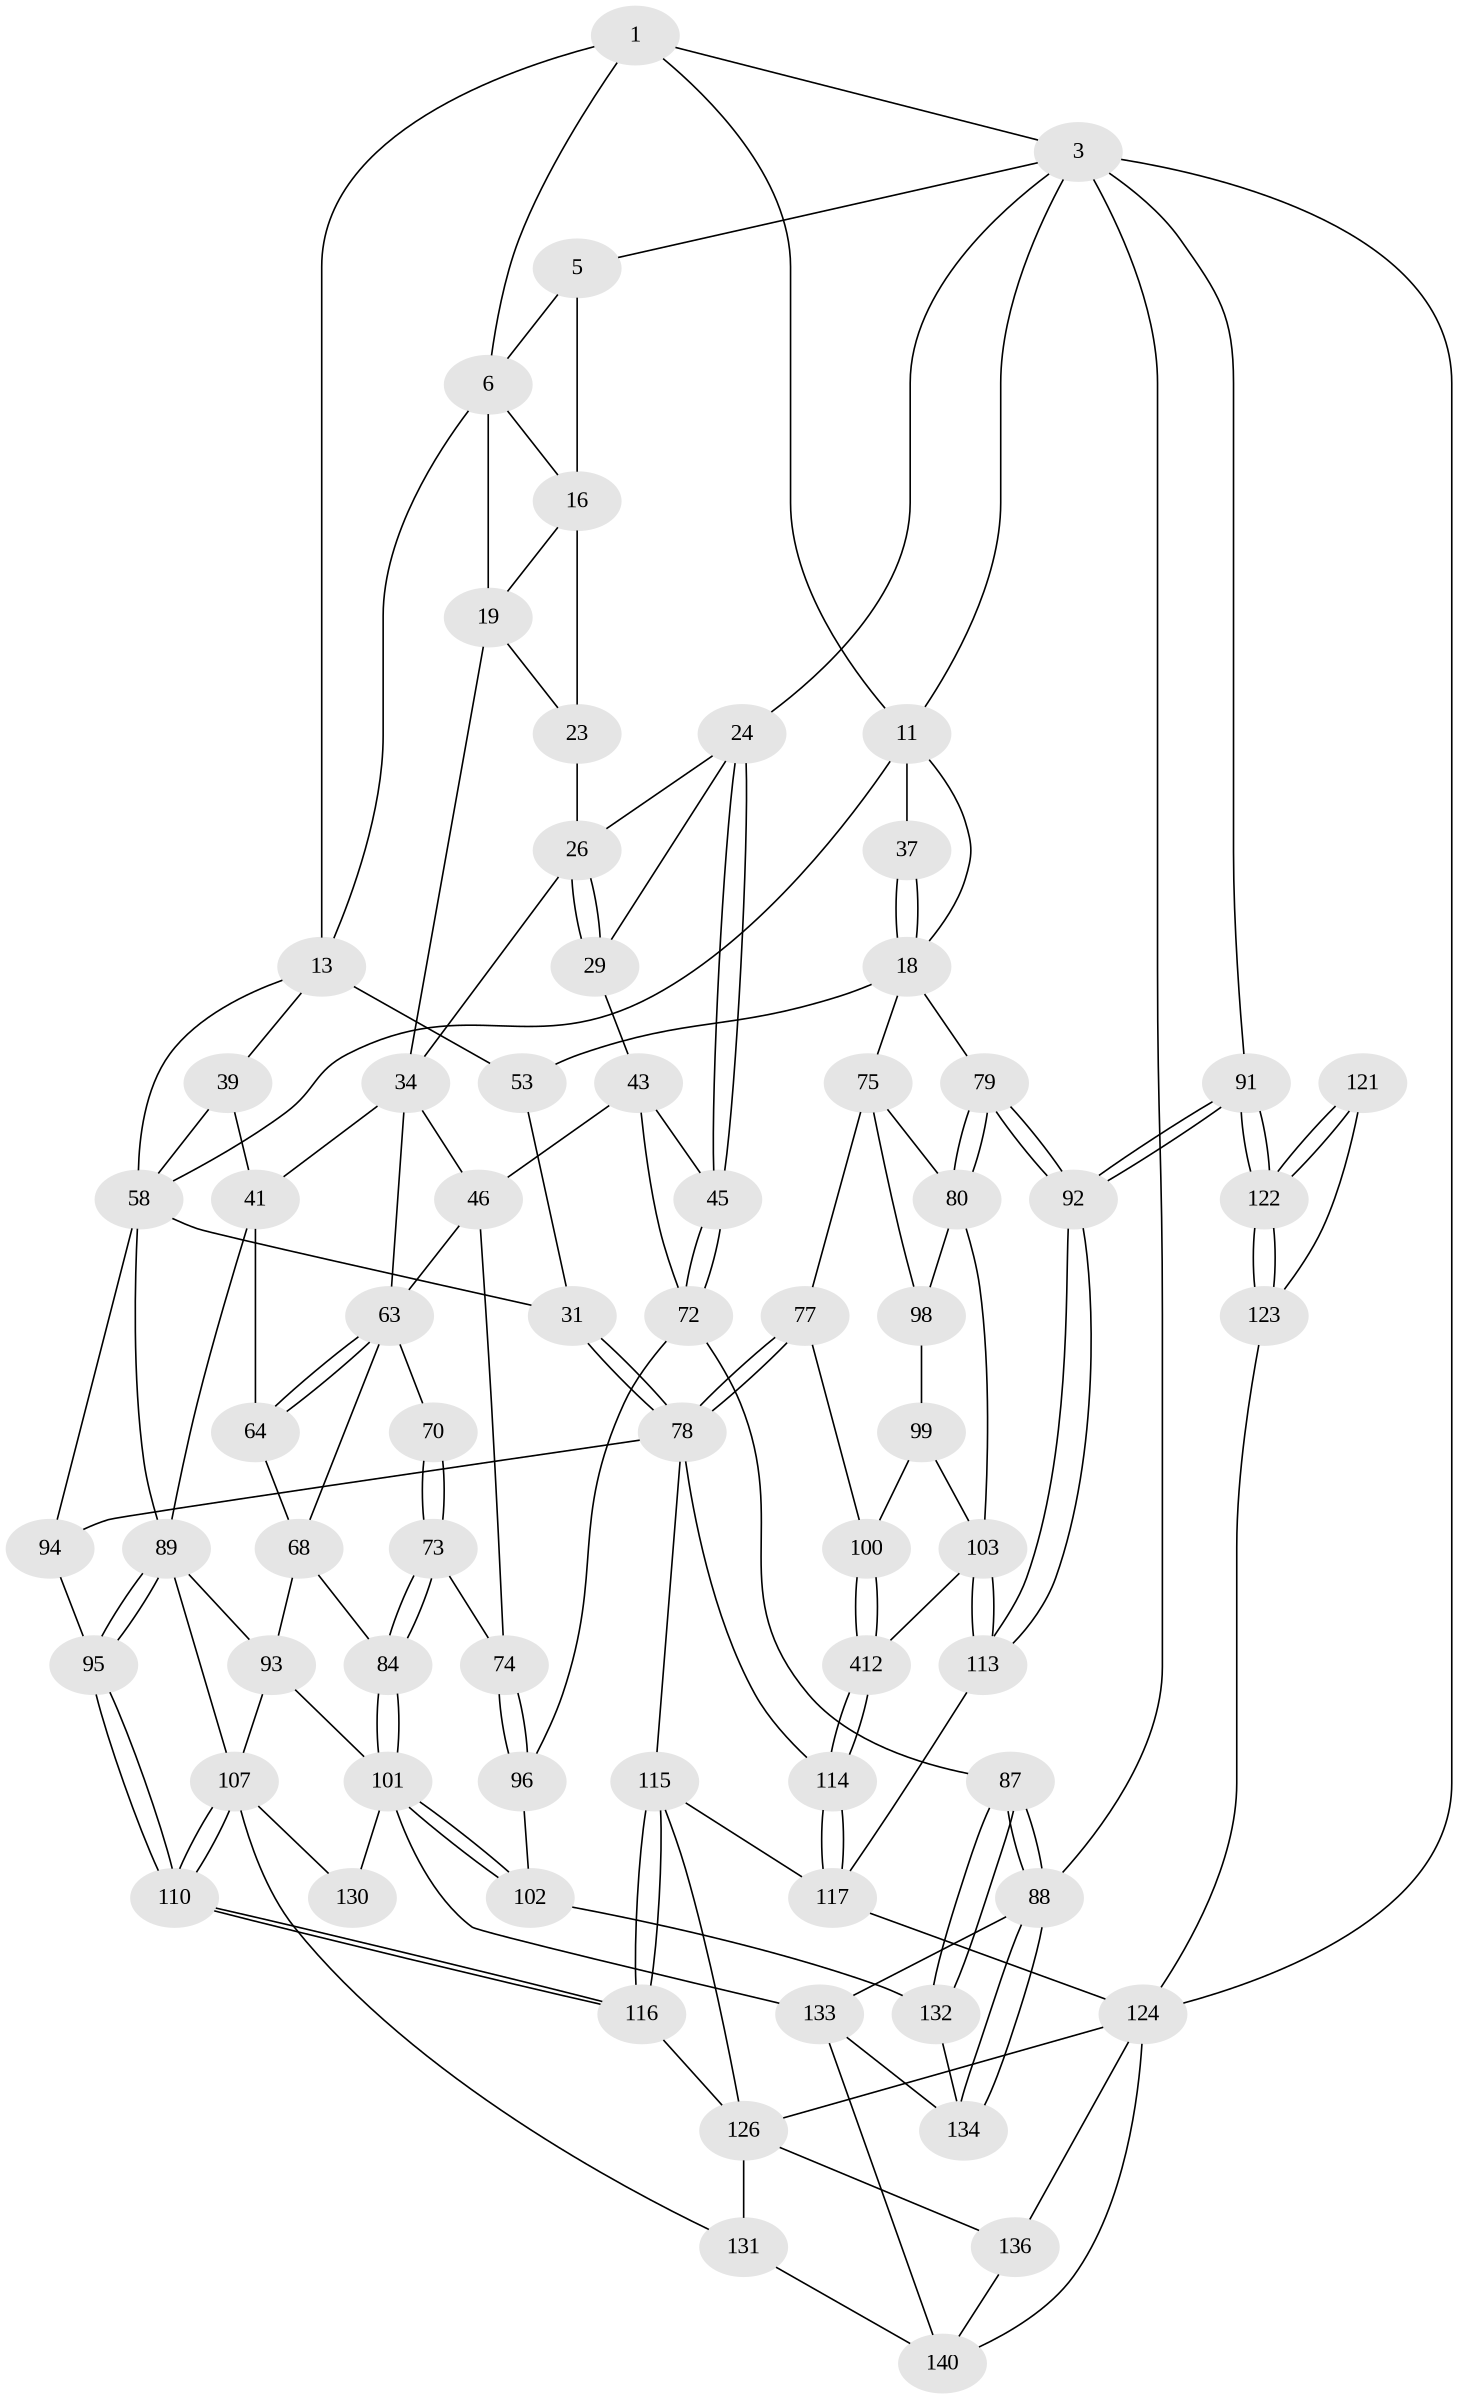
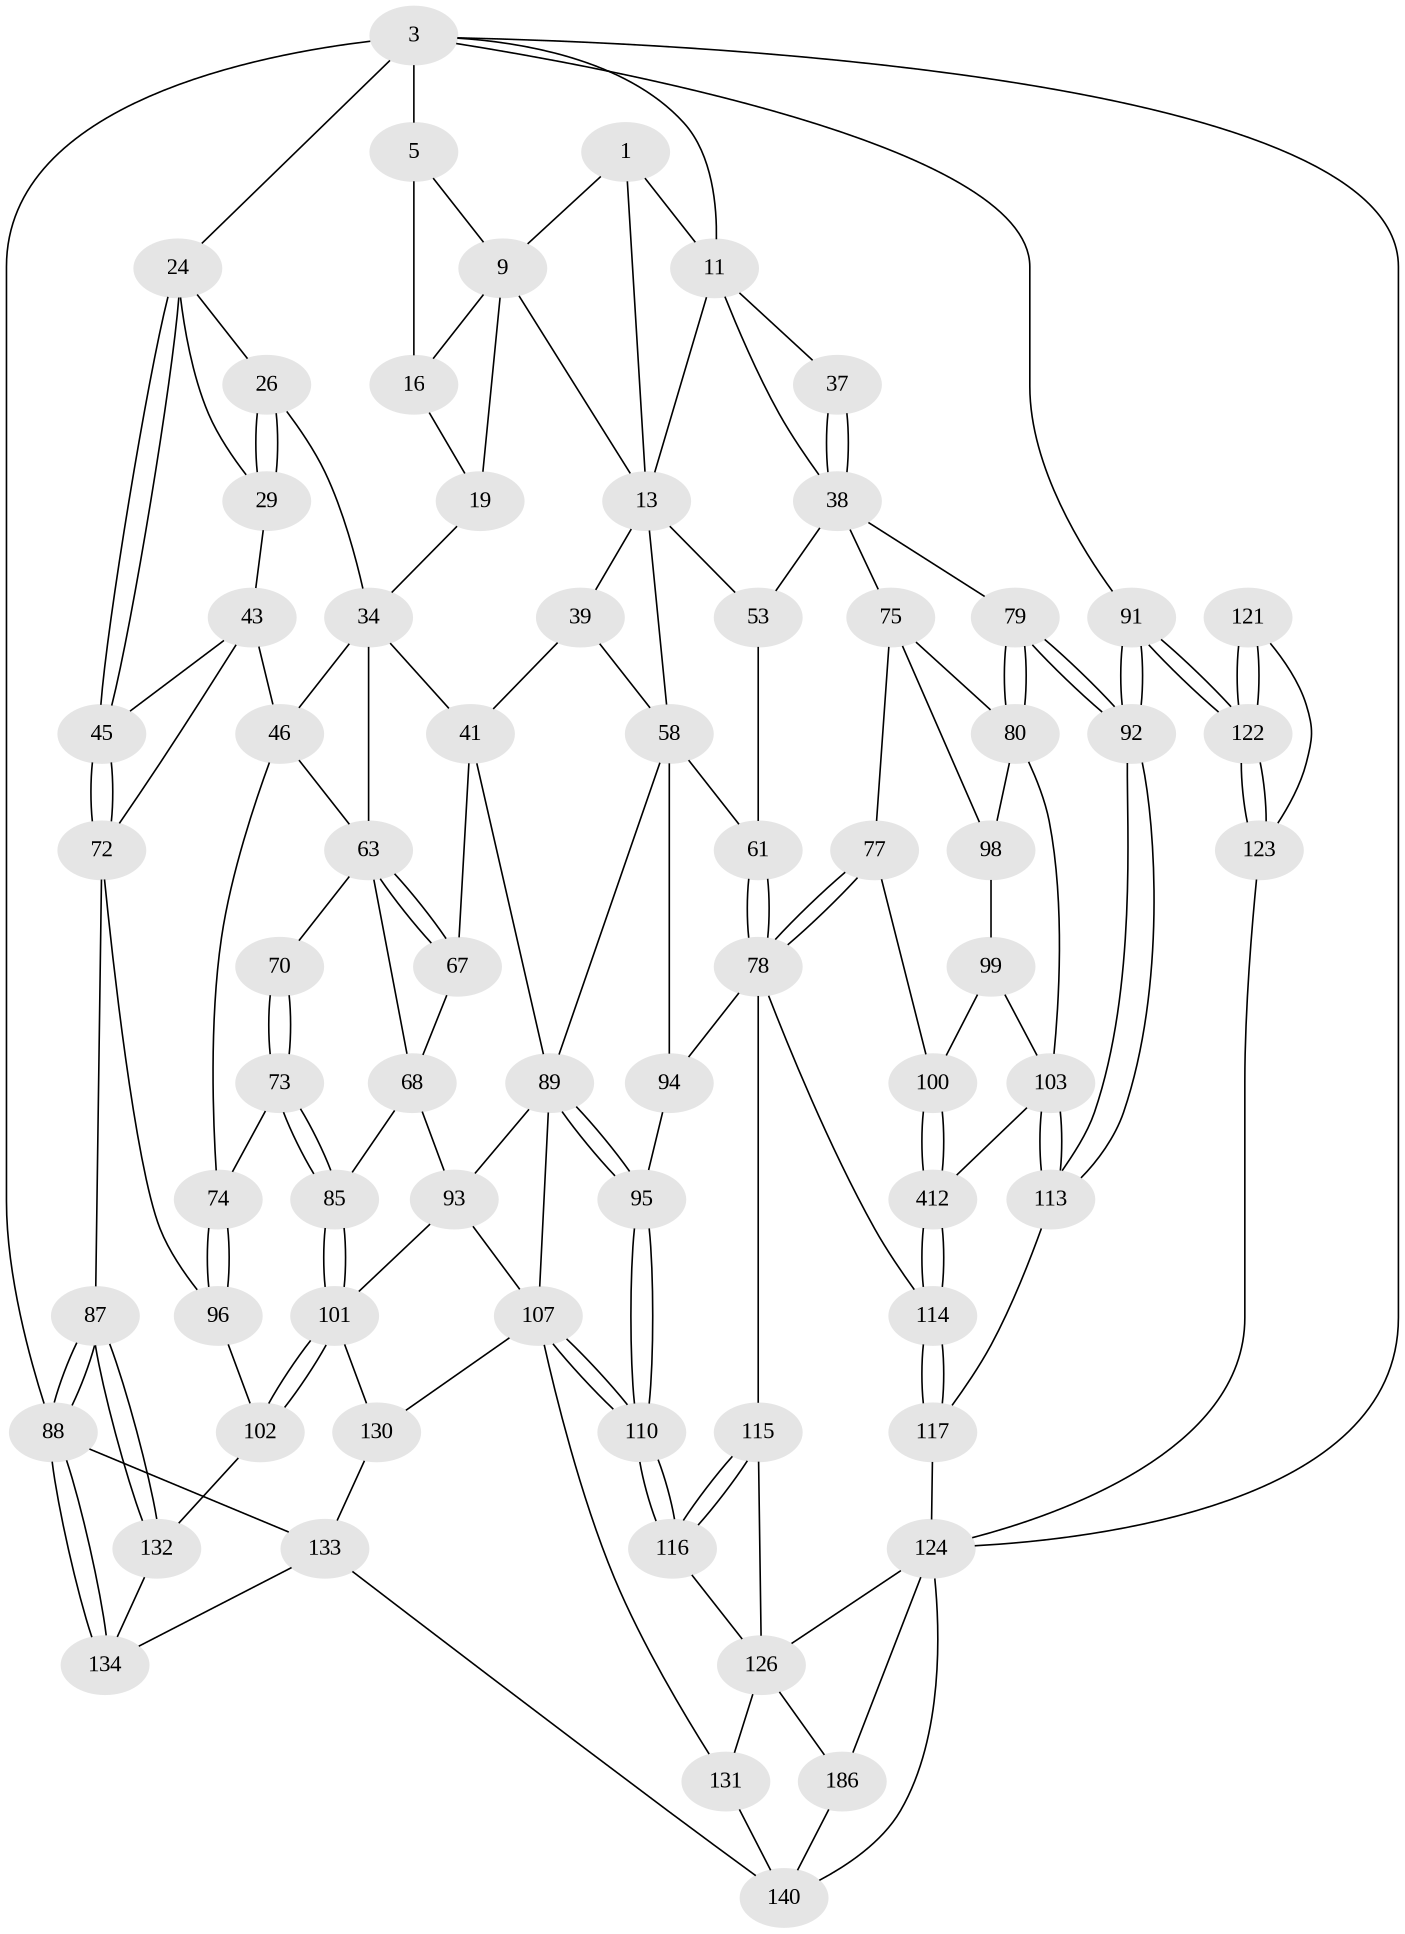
  graph {
    fontname="Liberation Serif"
    node [color=gray90 fontname="Liberation Serif" style=filled]
    edge [fontname="Liberation Serif"]
    1 [super="+2+8"]
    3 [super="+4+90"]
-   9 [super="+22+10" label=6]
+   9 [super="+22+10"]
    11 [super="+12+31"]
    13 [super="+48+14"]
    5 [super="+6"]
    24 [super="+25"]
    88 [super="+89"]
    91
    124 [super="+125+135"]
    16 [super="+17"]
    19 [super="+20"]
    37
-   38 [super="+51" label=18]
+   38 [super="+51"]
    39 [super="+40"]
    53 [super="+60"]
    58 [super="+59+62"]
    26 [super="+27"]
    29 [super="+30"]
    45
    133 [super="+142"]
    134
    92
    122
    126 [super="+127"]
-   136 [super="+137"]
+   136 [super="+137" label=186]
    140 [super="+141"]
-   23 [super="+28"]
    34 [super="+35+42"]
    75 [super="+76"]
    79
    41 [super="+66"]
-   61 [label=31]
+   61
    n34 [label=89 super="+82"]
    94
    46 [super="+47"]
    63 [super="+64"]
    43 [super="+44"]
    72 [super="+86"]
-   67 [label=64]
+   67
    74
    68 [super="+84"]
    70
    77
    80 [super="+97"]
    98
    93 [super="+109"]
    95
    107 [super="+108"]
    87
    96
    78 [super="+105"]
    114
    115 [super="+119"]
-   85 [label=84]
+   85
    73
    101 [super="+111"]
    132
    102
    100
    103 [super="+104"]
    99
    n63 [label=412]
    117 [super="+118"]
    116
    113 [super="+120"]
    110
    130
    131
    123
    121
-   1 -- 3
    1 -- 9
    1 -- 11
    1 -- 13
    3 -- 11
    3 -- 5
    3 -- 24
    3 -- 88 [weight=2]
    3 -- 91
    3 -- 124
    9 -- 13
    9 -- 16
    9 -- 19 [weight=2]
-   11 -- 58
+   11 -- 13
    11 -- 37
    11 -- 38
    13 -- 39 [weight=2]
    13 -- 53 [weight=2]
    13 -- 58
    5 -- 9
    5 -- 16 [weight=2]
    24 -- 26
    24 -- 29
    24 -- 45
    24 -- 45
    88 -- 133
    88 -- 134
    88 -- 134
    91 -- 92
    91 -- 92
    91 -- 122
    91 -- 122
    124 -- 126
    124 -- 136 [weight=2]
    124 -- 140
    16 -- 19
-   16 -- 23 [weight=2]
-   19 -- 23
    19 -- 34
    37 -- 38 [weight=2]
    37 -- 38
    38 -- 53
    38 -- 75
    38 -- 79
    39 -- 58
    39 -- 41
    53 -- 61
    58 -- 61
    58 -- n34
    58 -- 94
    26 -- 29 [weight=2]
    26 -- 29
    26 -- 34
    29 -- 43
    45 -- 72
    45 -- 72
    133 -- 134
    133 -- 140
    92 -- 113
    92 -- 113
    122 -- 123
    122 -- 123
    126 -- 136
    126 -- 131
    136 -- 140
-   23 -- 26
    34 -- 41
    34 -- 46 [weight=2]
    34 -- 63
    75 -- 77
    75 -- 80
    75 -- 98
    79 -- 92
    79 -- 92
    79 -- 80
    79 -- 80
    41 -- n34
    41 -- 67
    61 -- 78
    61 -- 78
    n34 -- 93
    n34 -- 95
    n34 -- 95
    n34 -- 107
    94 -- 95
    46 -- 63
    46 -- 74
    63 -- 67
    63 -- 67
    63 -- 68
    63 -- 70 [weight=2]
    43 -- 45
    43 -- 46 [weight=2]
    43 -- 72
    72 -- 87
    72 -- 96
    67 -- 68
    74 -- 96
    74 -- 96
    68 -- 93
    68 -- 85
    70 -- 73
    70 -- 73
    77 -- 78
    77 -- 78
    77 -- 100
    80 -- 98
    80 -- 103
    98 -- 99
    93 -- 107
    93 -- 101
    95 -- 110
    95 -- 110
    107 -- 110
    107 -- 110
    107 -- 130
    107 -- 131
    87 -- 88
    87 -- 88
    87 -- 132
    87 -- 132
    96 -- 102
    78 -- 94
    78 -- 114
    78 -- 115
    114 -- 117
    114 -- 117
    115 -- 126
-   115 -- 117
    115 -- 116
    115 -- 116
    85 -- 101
    85 -- 101
    73 -- 74
    73 -- 85
    73 -- 85
    101 -- 102
    101 -- 102
    101 -- 130
    132 -- 134
    102 -- 132
    100 -- n63
    100 -- n63
    103 -- n63
    103 -- 113
    103 -- 113
    99 -- 100
    99 -- 103
    n63 -- 114
    n63 -- 114
    117 -- 124
    116 -- 126
    113 -- 117
    110 -- 116
    110 -- 116
-   101 -- 133
+   130 -- 133
    131 -- 140
    123 -- 124
    121 -- 122
    121 -- 122
    121 -- 123
  }
